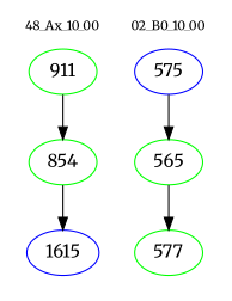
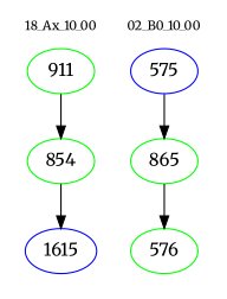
  digraph {
    fontname=Merriweather
    node [color=green fontname=Merriweather]
    edge [color=black fontname=Merriweather]
    n1 [label=854]
    n2 [label=911]
    n3 [color=blue label=1615]
-   n4 [label=565]
+   n4 [label=865]
    n5 [color=blue label=575]
-   n6 [label=577]
+   n6 [label=576]
    subgraph cluster_1 {
      color=white
      fontsize=10
-     label="48_Ax_10_00"
+     label="18_Ax_10_00"
      n1
      n2
      n3
    }
    subgraph cluster_2 {
      color=white
      fontsize=10
      label="02_B0_10_00"
      n4
      n5
      n6
    }
    n1 -> n3
    n2 -> n1
    n4 -> n6
    n5 -> n4
  }
